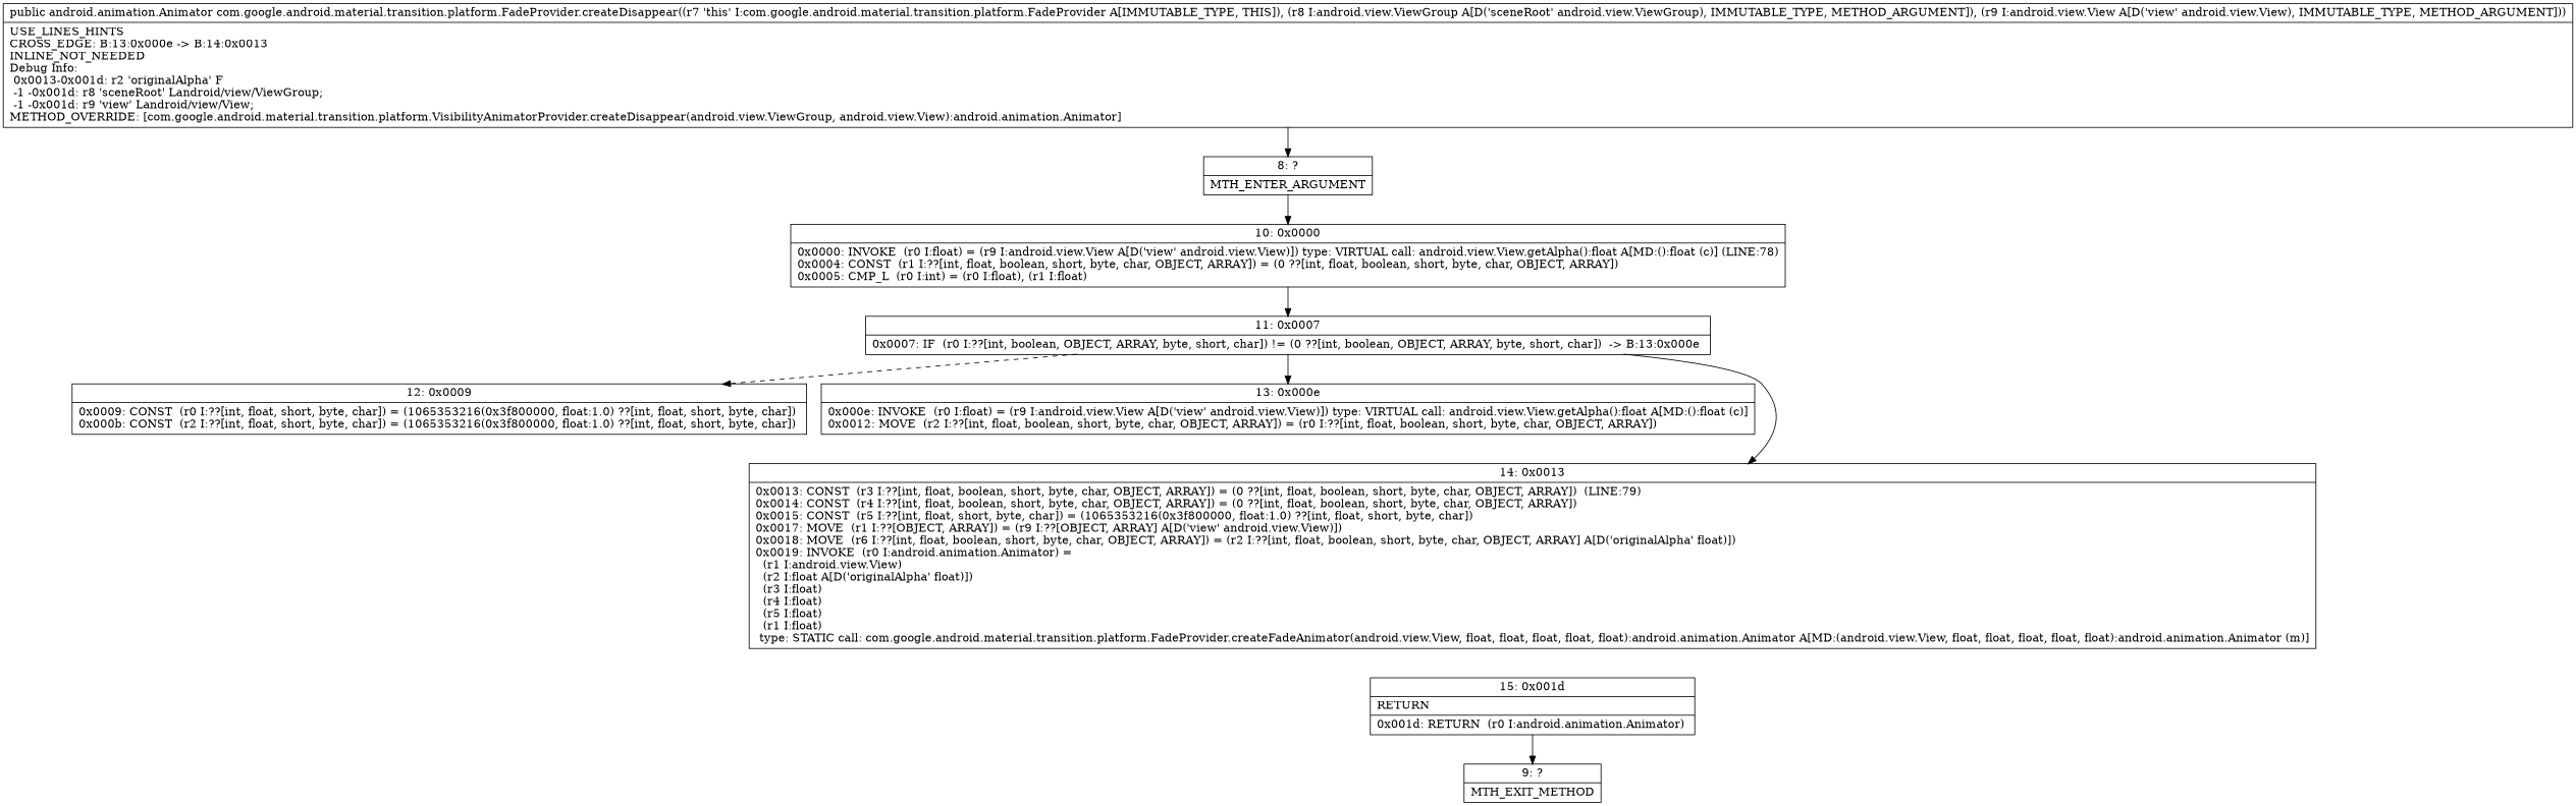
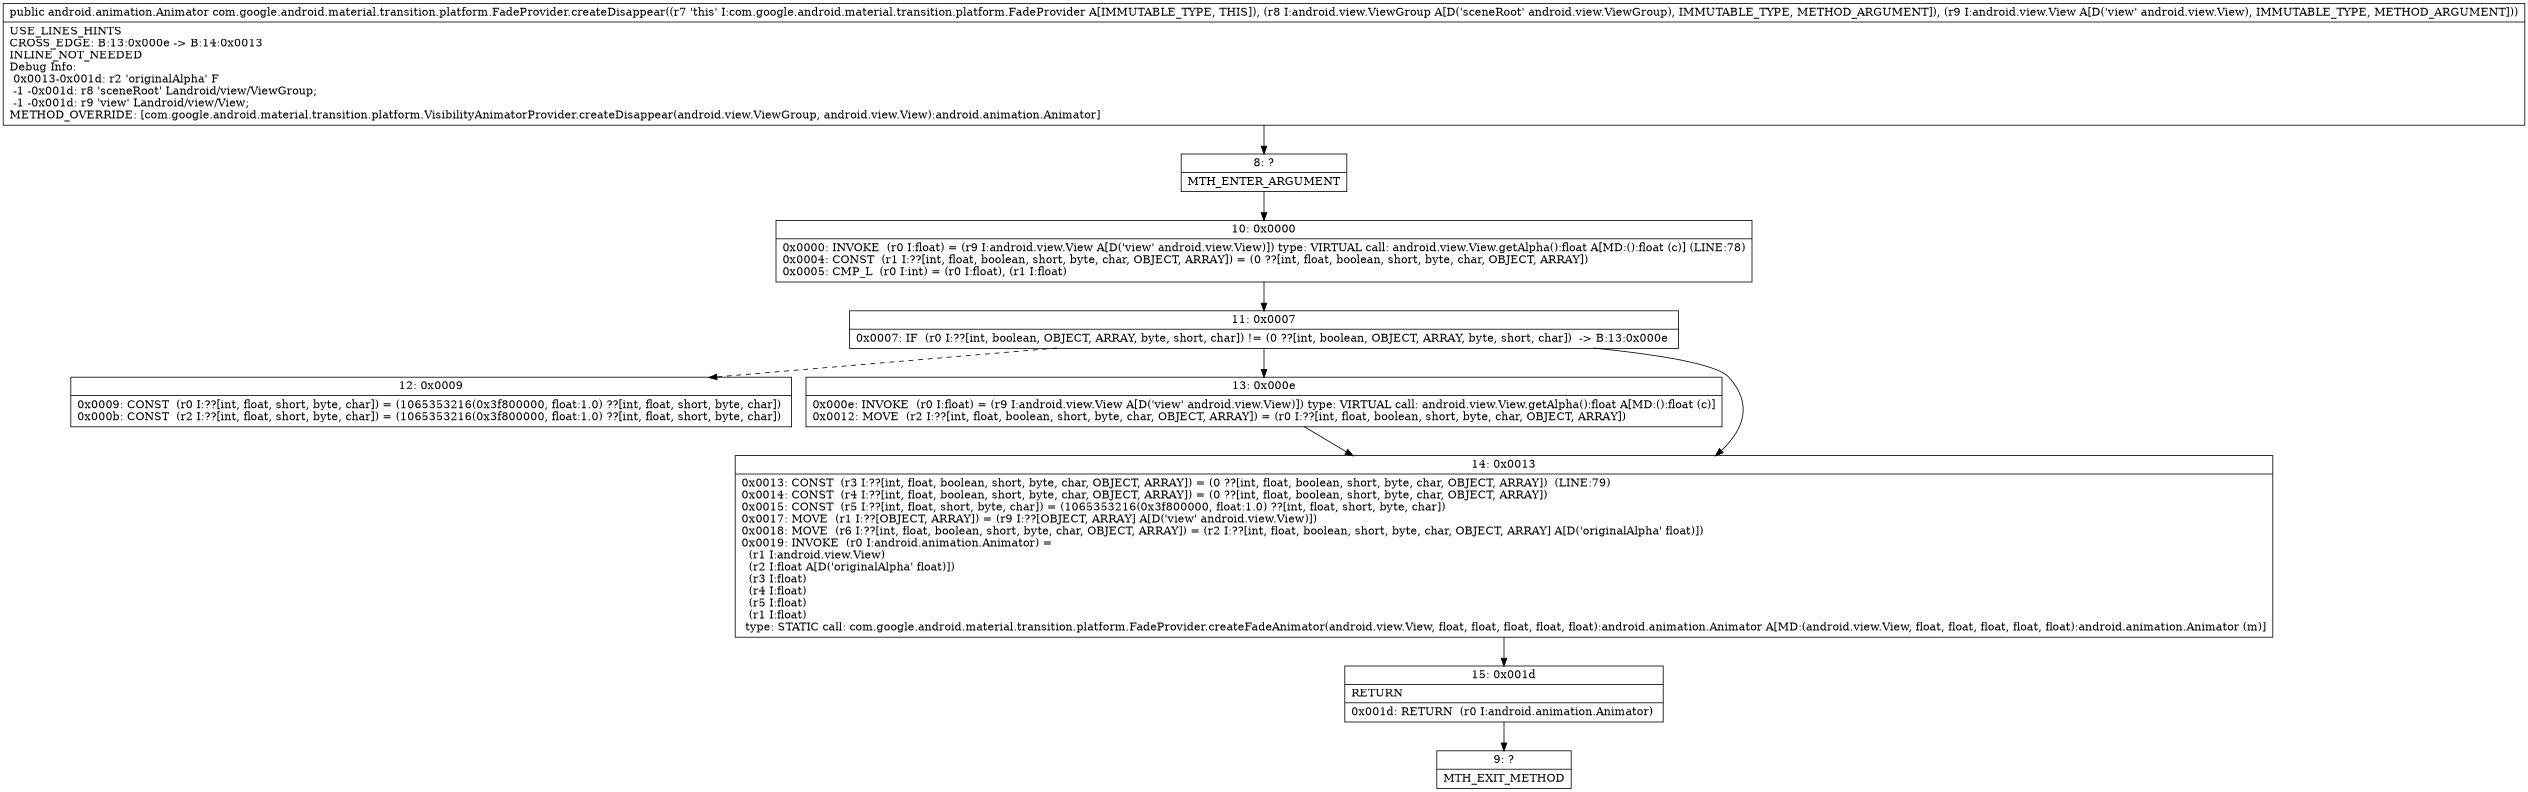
  digraph {
    node [shape=record]
    n1 [label="{8\:\ ?|MTH_ENTER_ARGUMENT\l}"]
    n2 [label="{10\:\ 0x0000|0x0000: INVOKE  (r0 I:float) = (r9 I:android.view.View A[D('view' android.view.View)]) type: VIRTUAL call: android.view.View.getAlpha():float A[MD:():float (c)] (LINE:78)\l0x0004: CONST  (r1 I:??[int, float, boolean, short, byte, char, OBJECT, ARRAY]) = (0 ??[int, float, boolean, short, byte, char, OBJECT, ARRAY]) \l0x0005: CMP_L  (r0 I:int) = (r0 I:float), (r1 I:float) \l}"]
    n3 [label="{11\:\ 0x0007|0x0007: IF  (r0 I:??[int, boolean, OBJECT, ARRAY, byte, short, char]) != (0 ??[int, boolean, OBJECT, ARRAY, byte, short, char])  \-\> B:13:0x000e \l}"]
    n4 [label="{12\:\ 0x0009|0x0009: CONST  (r0 I:??[int, float, short, byte, char]) = (1065353216(0x3f800000, float:1.0) ??[int, float, short, byte, char]) \l0x000b: CONST  (r2 I:??[int, float, short, byte, char]) = (1065353216(0x3f800000, float:1.0) ??[int, float, short, byte, char]) \l}"]
    n5 [label="{13\:\ 0x000e|0x000e: INVOKE  (r0 I:float) = (r9 I:android.view.View A[D('view' android.view.View)]) type: VIRTUAL call: android.view.View.getAlpha():float A[MD:():float (c)]\l0x0012: MOVE  (r2 I:??[int, float, boolean, short, byte, char, OBJECT, ARRAY]) = (r0 I:??[int, float, boolean, short, byte, char, OBJECT, ARRAY]) \l}"]
    n6 [label="{14\:\ 0x0013|0x0013: CONST  (r3 I:??[int, float, boolean, short, byte, char, OBJECT, ARRAY]) = (0 ??[int, float, boolean, short, byte, char, OBJECT, ARRAY])  (LINE:79)\l0x0014: CONST  (r4 I:??[int, float, boolean, short, byte, char, OBJECT, ARRAY]) = (0 ??[int, float, boolean, short, byte, char, OBJECT, ARRAY]) \l0x0015: CONST  (r5 I:??[int, float, short, byte, char]) = (1065353216(0x3f800000, float:1.0) ??[int, float, short, byte, char]) \l0x0017: MOVE  (r1 I:??[OBJECT, ARRAY]) = (r9 I:??[OBJECT, ARRAY] A[D('view' android.view.View)]) \l0x0018: MOVE  (r6 I:??[int, float, boolean, short, byte, char, OBJECT, ARRAY]) = (r2 I:??[int, float, boolean, short, byte, char, OBJECT, ARRAY] A[D('originalAlpha' float)]) \l0x0019: INVOKE  (r0 I:android.animation.Animator) = \l  (r1 I:android.view.View)\l  (r2 I:float A[D('originalAlpha' float)])\l  (r3 I:float)\l  (r4 I:float)\l  (r5 I:float)\l  (r1 I:float)\l type: STATIC call: com.google.android.material.transition.platform.FadeProvider.createFadeAnimator(android.view.View, float, float, float, float, float):android.animation.Animator A[MD:(android.view.View, float, float, float, float, float):android.animation.Animator (m)]\l}"]
    n7 [label="{15\:\ 0x001d|RETURN\l|0x001d: RETURN  (r0 I:android.animation.Animator) \l}"]
    n8 [label="{9\:\ ?|MTH_EXIT_METHOD\l}"]
    n9 [label="{public android.animation.Animator com.google.android.material.transition.platform.FadeProvider.createDisappear((r7 'this' I:com.google.android.material.transition.platform.FadeProvider A[IMMUTABLE_TYPE, THIS]), (r8 I:android.view.ViewGroup A[D('sceneRoot' android.view.ViewGroup), IMMUTABLE_TYPE, METHOD_ARGUMENT]), (r9 I:android.view.View A[D('view' android.view.View), IMMUTABLE_TYPE, METHOD_ARGUMENT]))  | USE_LINES_HINTS\lCROSS_EDGE: B:13:0x000e \-\> B:14:0x0013\lINLINE_NOT_NEEDED\lDebug Info:\l  0x0013\-0x001d: r2 'originalAlpha' F\l  \-1 \-0x001d: r8 'sceneRoot' Landroid\/view\/ViewGroup;\l  \-1 \-0x001d: r9 'view' Landroid\/view\/View;\lMETHOD_OVERRIDE: [com.google.android.material.transition.platform.VisibilityAnimatorProvider.createDisappear(android.view.ViewGroup, android.view.View):android.animation.Animator]\l}"]
    n1 -> n2
    n2 -> n3
    n3 -> n4 [style=dashed]
    n3 -> n5
    n3 -> n6
+   n5 -> n6
+   n6 -> n7
    n7 -> n8
    n9 -> n1
  }
